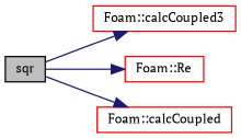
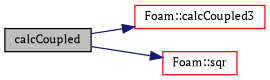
  digraph {
    fontname="PT Serif"
    rankdir=LR
    node [color=red fontname="PT Serif" fontsize=10 shape=record]
    edge [color=midnightblue fontname="PT Serif" fontsize=10 labelfontname=Helvetica labelfontsize=10 style=solid]
-   n1 [color=black fillcolor=grey75 fontcolor=black height=0.2 label=sqr style=filled width=0.4]
+   n1 [color=black fillcolor=grey75 fontcolor=black height=0.2 label=calcCoupled style=filled width=0.4]
    n2 [height=0.2 label="Foam::calcCoupled3" width=0.4]
-   n3 [height=0.2 label="Foam::Re" width=0.4]
-   n4 [height=0.2 label="Foam::calcCoupled" width=0.4]
+   n4 [height=0.2 label="Foam::sqr" width=0.4]
    n1 -> n2
-   n1 -> n3
    n1 -> n4
  }
